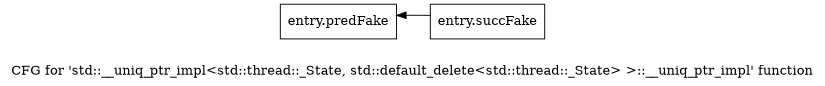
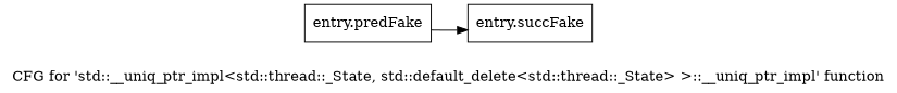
  digraph {
    label="CFG for 'std::__uniq_ptr_impl\<std::thread::_State, std::default_delete\<std::thread::_State\> \>::__uniq_ptr_impl' function"
    rankdir=LR
    node [shape=record]
    n1 [label="{entry.predFake}"]
    n2 [filename="/tools/Xilinx/Vitis_HLS/2023.1/tps/lnx64/gcc-8.3.0/lib/gcc/x86_64-pc-linux-gnu/8.3.0/../../../../include/c++/8.3.0/bits/unique_ptr.h" label="{entry.succFake}" linenumber=143]
-   n2 -> n1 [execusionnum=1 filename="/tools/Xilinx/Vitis_HLS/2023.1/tps/lnx64/gcc-8.3.0/lib/gcc/x86_64-pc-linux-gnu/8.3.0/../../../../include/c++/8.3.0/bits/unique_ptr.h"]
+   n1 -> n2 [execusionnum=1 filename="/tools/Xilinx/Vitis_HLS/2023.1/tps/lnx64/gcc-8.3.0/lib/gcc/x86_64-pc-linux-gnu/8.3.0/../../../../include/c++/8.3.0/bits/unique_ptr.h"]
  }
